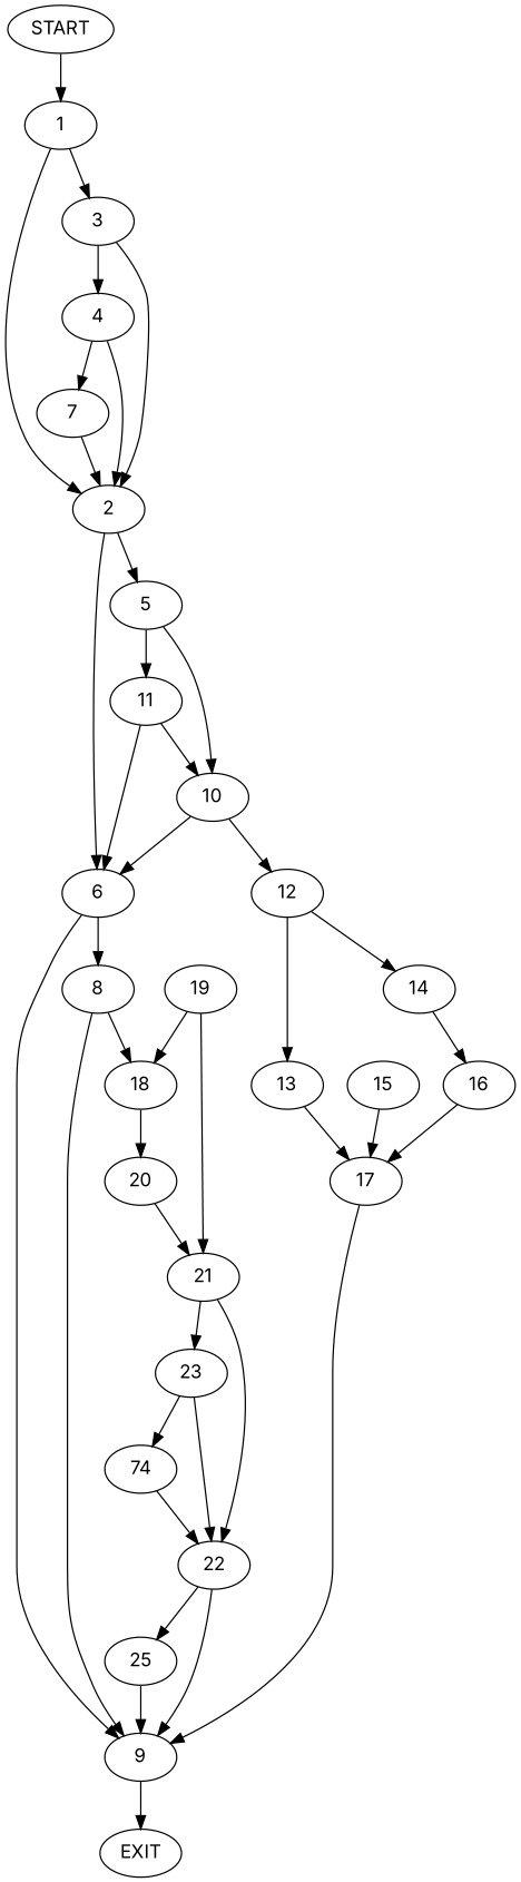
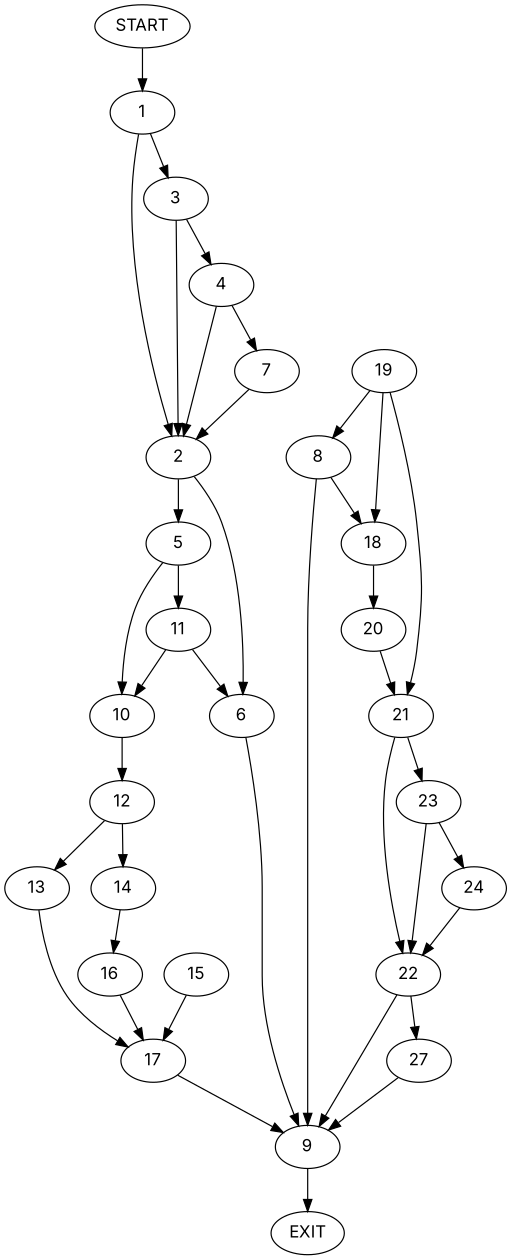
  digraph {
    fontname=Inter
    node [fontname=Inter]
    edge [fontname=Inter]
    n1 [label=START]
    1
    2
    3
    n5 [label=EXIT]
    5
    6
    4
    10
    11
    8
    9
    7
    12
    18
    20
    13
    14
    17
    16
    15
    19
    21
    22
    23
-   25
-   24 [label=74]
+   25 [label=27]
+   24
    n1 -> 1
    1 -> 2
    1 -> 3
    2 -> 5
    2 -> 6
    3 -> 2
    3 -> 4
    5 -> 10
    5 -> 11
-   6 -> 8
+   19 -> 8
    6 -> 9
    4 -> 2
    4 -> 7
-   10 -> 6
    10 -> 12
    11 -> 6
    11 -> 10
    8 -> 9
    8 -> 18
    9 -> n5
    7 -> 2
    12 -> 13
    12 -> 14
    18 -> 20
    20 -> 21
    13 -> 17
    14 -> 16
    17 -> 9
    16 -> 17
    15 -> 17
    19 -> 18
    19 -> 21
    21 -> 22
    21 -> 23
    22 -> 9
    22 -> 25
    23 -> 22
    23 -> 24
    25 -> 9
    24 -> 22
  }
